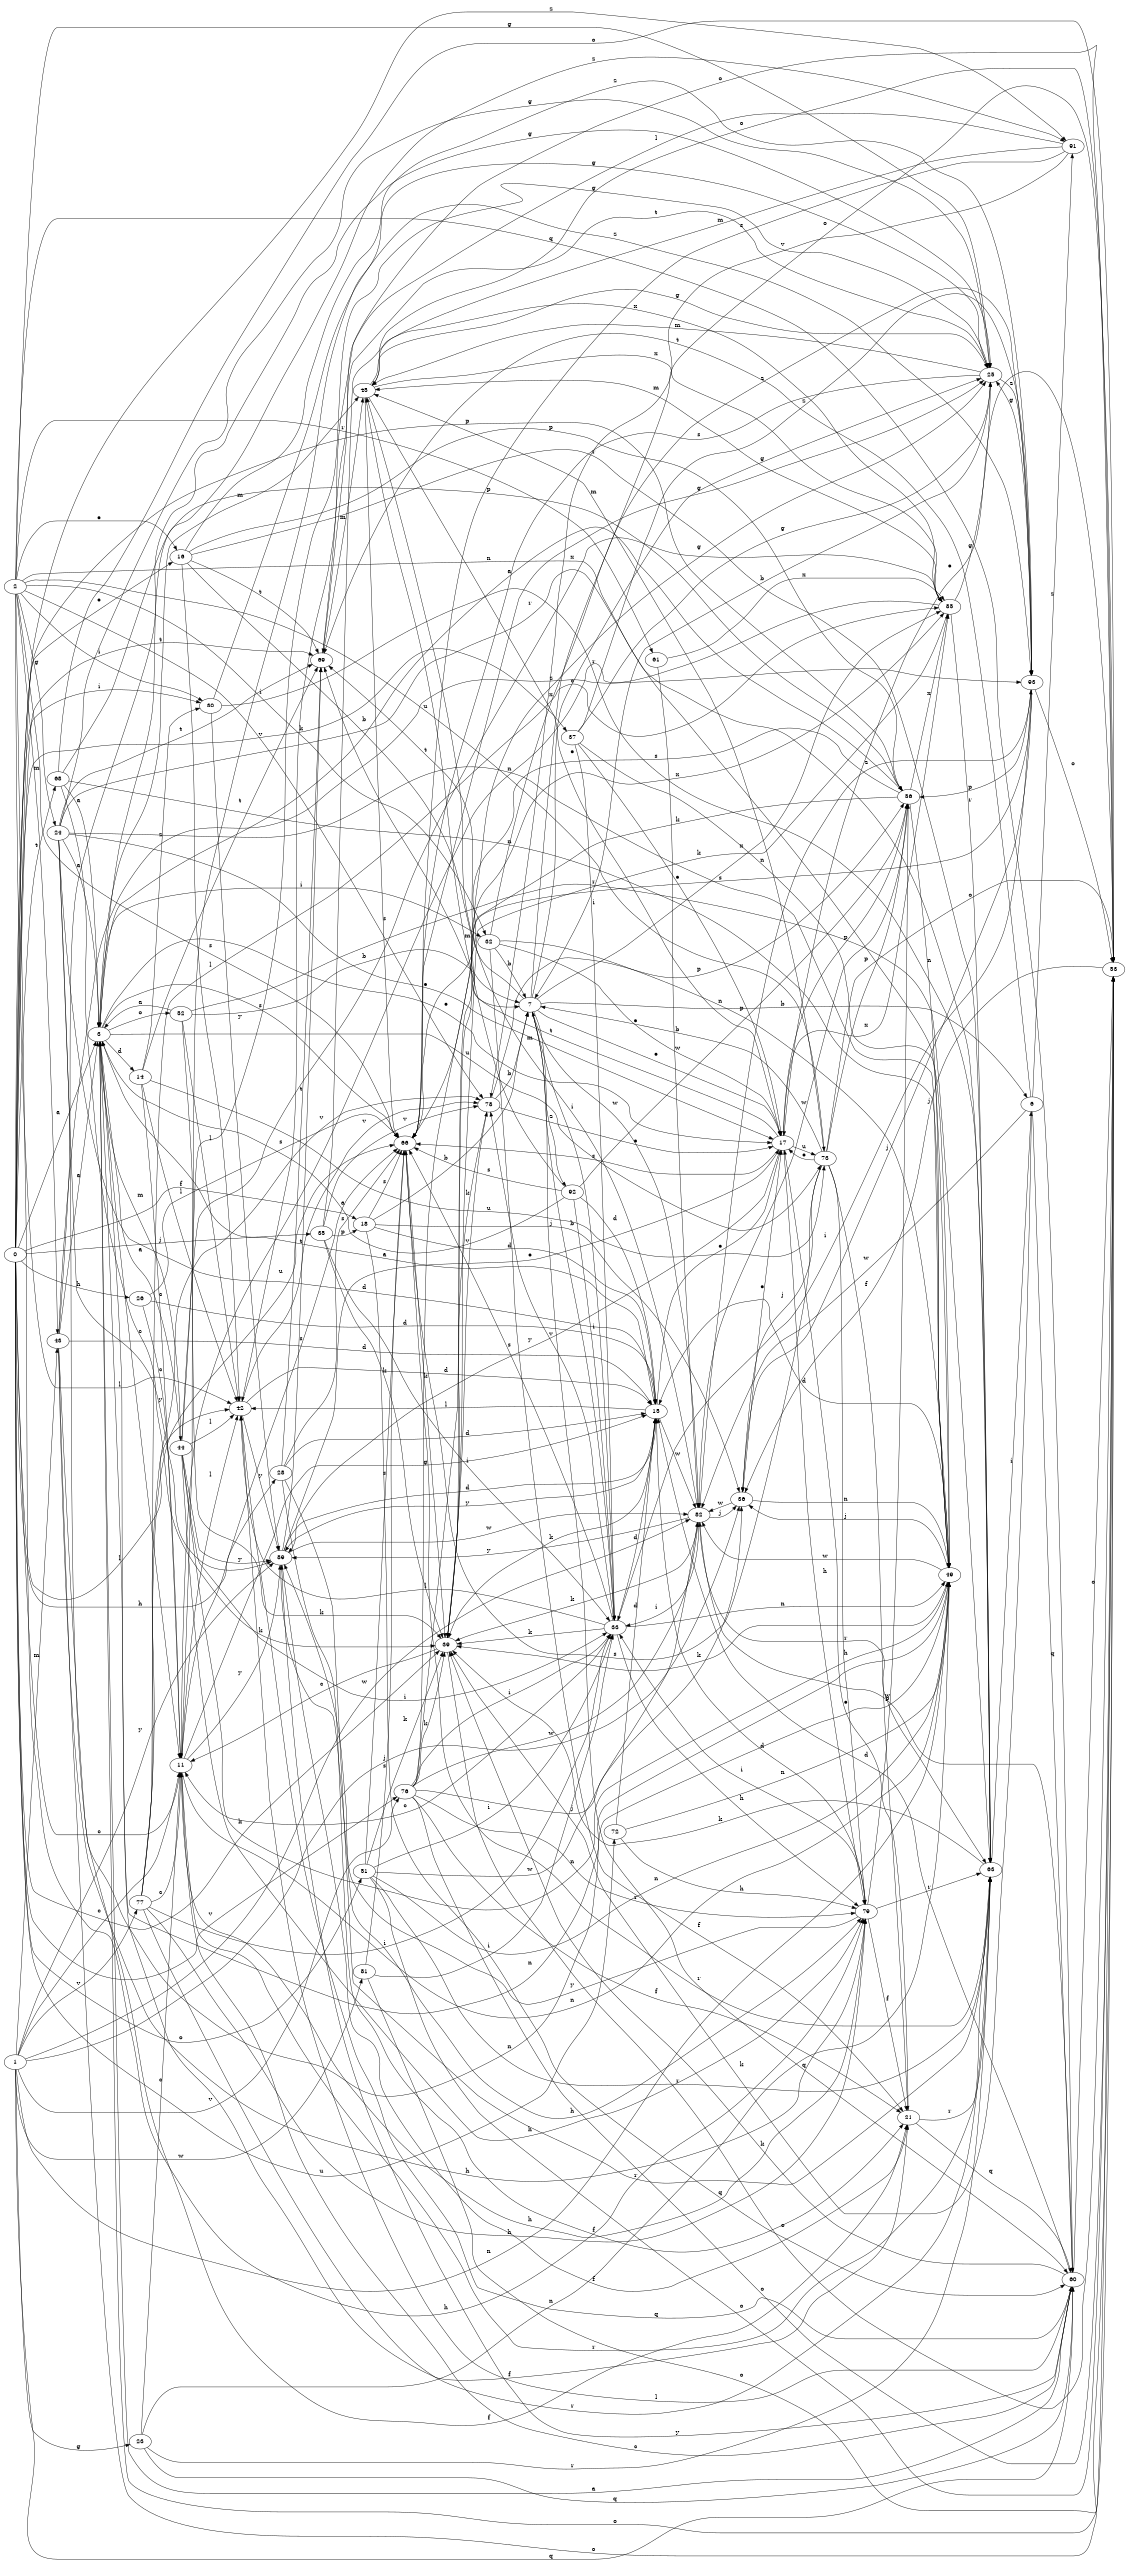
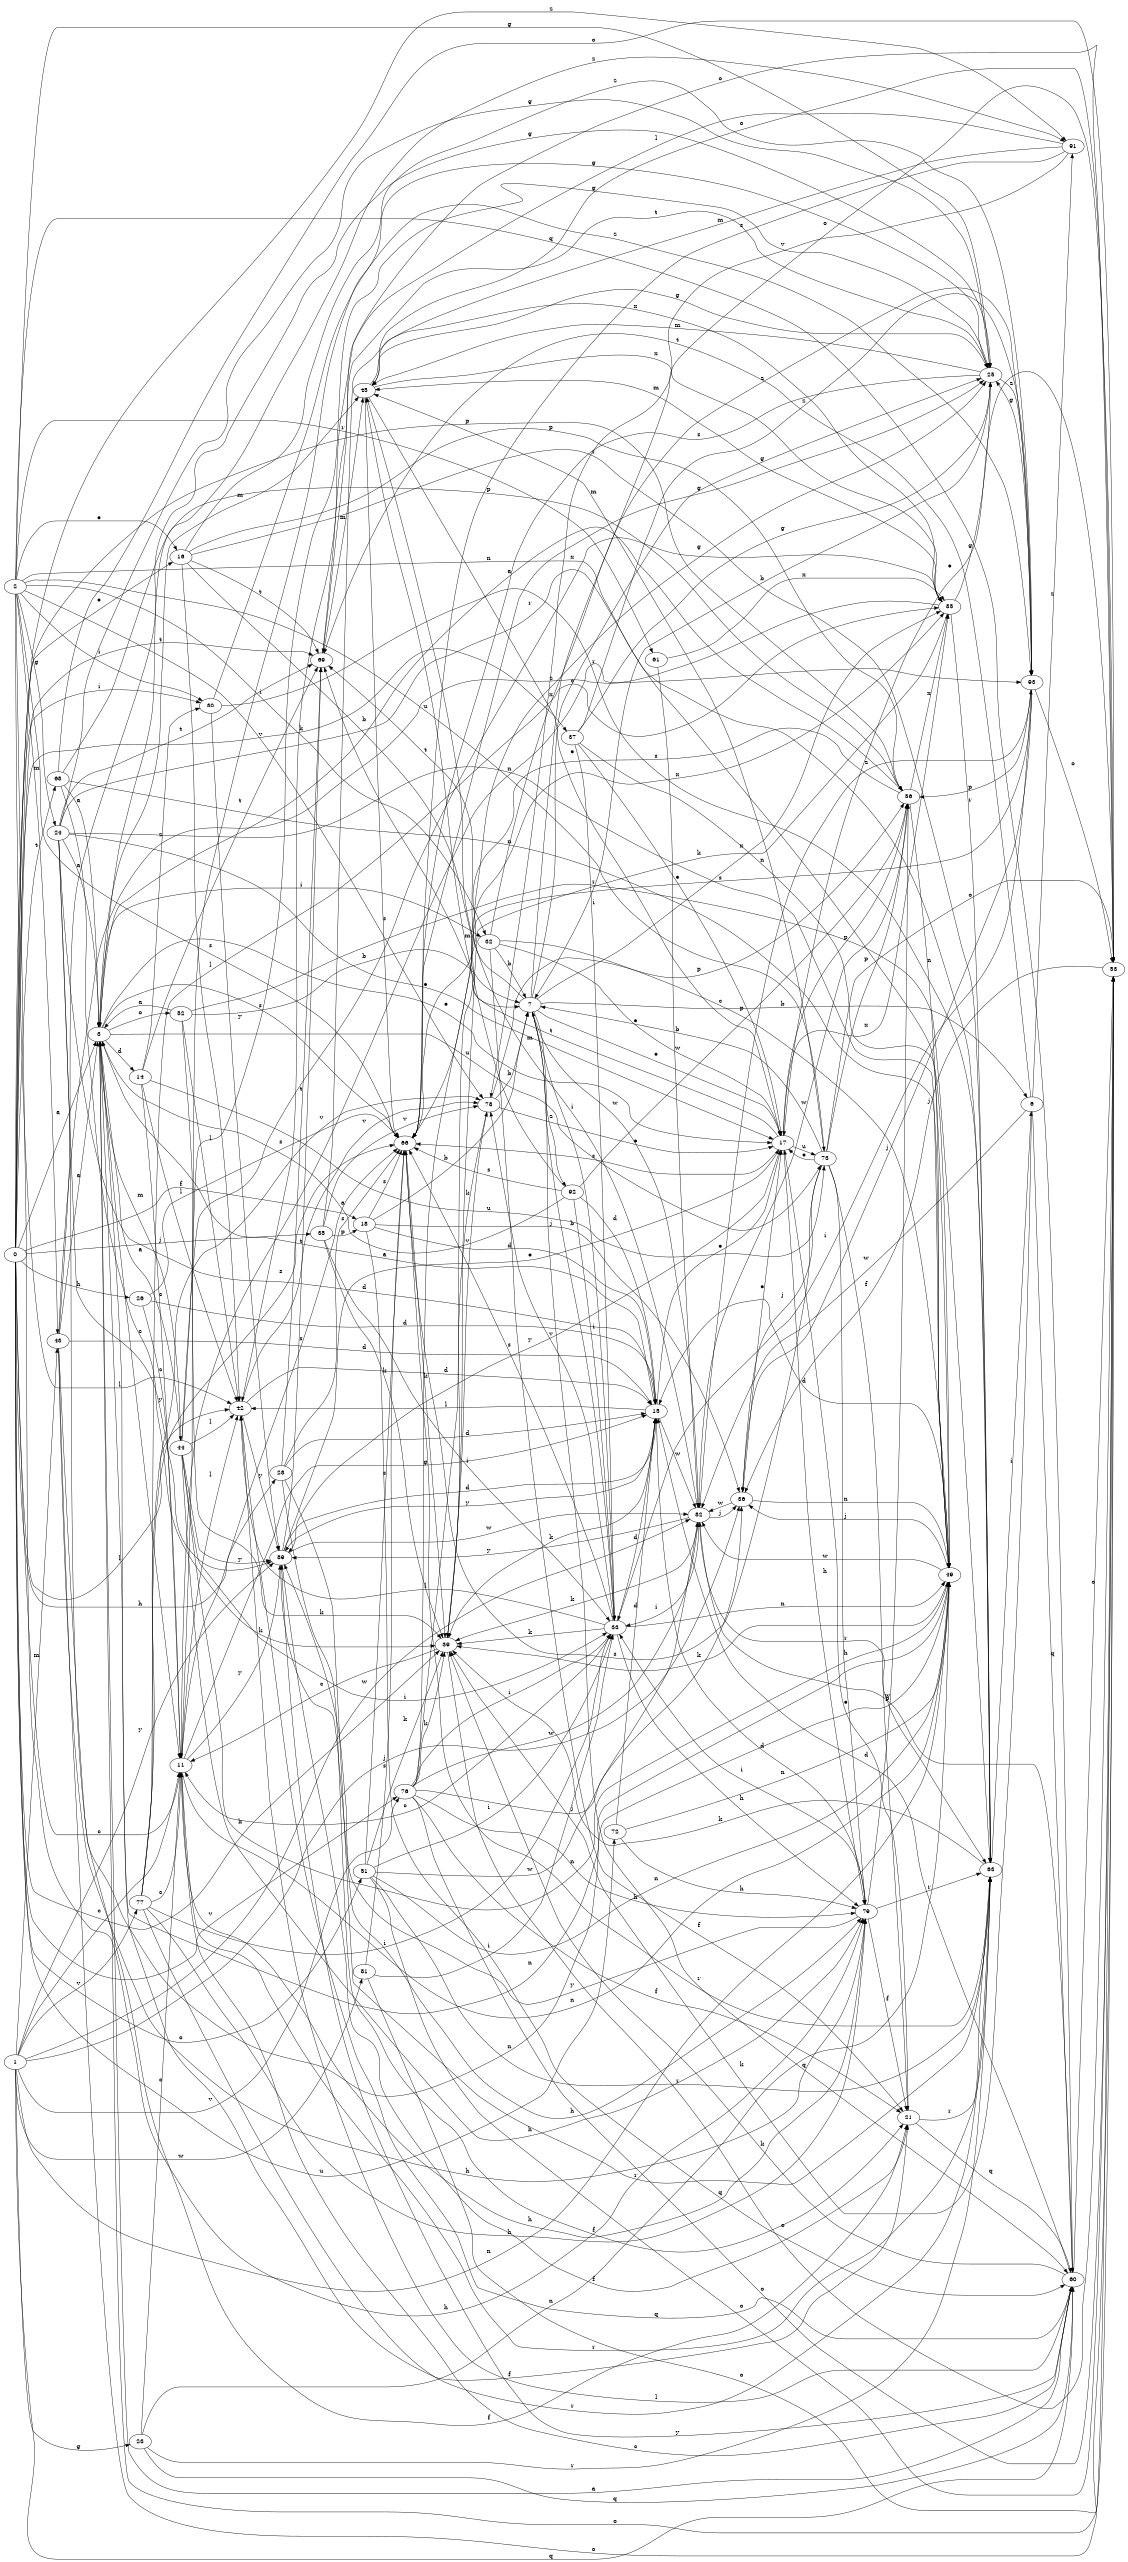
  strict digraph {
    rankdir=LR
    0
    3
    11
    16
    18
    26
    28
    30
    35
    37
    39
    42
    51
    56
    68
    69
    72
    76
    91
    49
    32
    66
    73
    14
    17
    21
    44
    45
    52
    53
    89
    25
    n33 [label=79]
    15
    63
    7
    93
    36
    60
    78
    33
    85
    82
    1
    23
    43
    77
    n48 [label=81]
    2
    24
    61
    6
    92
    0 -> 3 [label=a]
    0 -> 11 [label=c]
    0 -> 16 [label=e]
    0 -> 18 [label=f]
    0 -> 26 [label=h]
    0 -> 28 [label=h]
    0 -> 30 [label=i]
    0 -> 35 [label=j]
    0 -> 37 [label=k]
    0 -> 39 [label=k]
    0 -> 42 [label=l]
    0 -> 51 [label=o]
    0 -> 56 [label=p]
    0 -> 68 [label=t]
    0 -> 69 [label=t]
    0 -> 72 [label=u]
    0 -> 76 [label=v]
    0 -> 91 [label=z]
    3 -> 11 [label=c]
    3 -> 91 [label=z]
    3 -> 49 [label=n]
    3 -> 32 [label=i]
    3 -> 66 [label=s]
    3 -> 73 [label=u]
    3 -> 14 [label=d]
    3 -> 17 [label=e]
    3 -> 21 [label=f]
    3 -> 44 [label=m]
    3 -> 45 [label=m]
    3 -> 52 [label=o]
    3 -> 53 [label=o]
    11 -> 42 [label=l]
    11 -> 49 [label=n]
    11 -> 66 [label=s]
    11 -> 89 [label=y]
    11 -> 25 [label=g]
    11 -> n33 [label=h]
    11 -> 15 [label=g]
    11 -> 63 [label=r]
    16 -> 42 [label=l]
    16 -> 56 [label=p]
    16 -> 69 [label=t]
    16 -> 63 [label=r]
    16 -> 7 [label=b]
    16 -> 93 [label=z]
    18 -> 66 [label=s]
    18 -> 15 [label=d]
    18 -> 7 [label=b]
    18 -> 36 [label=j]
    18 -> 60 [label=q]
    26 -> 11 [label=c]
    26 -> 66 [label=s]
    26 -> 15 [label=d]
    28 -> 69 [label=t]
    28 -> 66 [label=s]
    28 -> 21 [label=f]
    28 -> 15 [label=d]
    28 -> 63 [label=r]
    30 -> 89 [label=y]
    30 -> 63 [label=r]
    30 -> 93 [label=z]
    35 -> 18 [label=p]
    35 -> 39 [label=k]
    35 -> 78 [label=v]
    35 -> 33 [label=i]
    35 -> 85 [label=x]
    37 -> 49 [label=n]
    37 -> 17 [label=e]
    37 -> 25 [label=g]
    37 -> 93 [label=z]
    37 -> 33 [label=i]
    39 -> 11 [label=c]
    39 -> 53 [label=o]
    39 -> 78 [label=v]
    42 -> 89 [label=y]
    42 -> 15 [label=d]
    42 -> 60 [label=q]
    42 -> 78 [label=v]
    51 -> 39 [label=k]
    51 -> 49 [label=n]
    51 -> 66 [label=s]
    51 -> 53 [label=o]
    51 -> 63 [label=r]
    51 -> 33 [label=i]
    51 -> 82 [label=w]
    56 -> 3 [label=a]
-   56 -> 39 [label=k]
    56 -> 49 [label=n]
    56 -> 66 [label=s]
    56 -> 85 [label=x]
    56 -> 82 [label=w]
    68 -> 3 [label=a]
    68 -> 39 [label=k]
    68 -> 56 [label=p]
    68 -> 49 [label=n]
    68 -> 53 [label=o]
    69 -> 45 [label=m]
    69 -> 53 [label=o]
    72 -> 49 [label=n]
    72 -> n33 [label=h]
    72 -> 15 [label=d]
    76 -> 39 [label=k]
    76 -> 21 [label=f]
    76 -> 53 [label=o]
    76 -> 25 [label=g]
-   76 -> n33 [label=r]
+   76 -> n33 [label=h]
    76 -> 36 [label=j]
    76 -> 33 [label=i]
    76 -> 85 [label=x]
    76 -> 82 [label=w]
    91 -> 42 [label=l]
    91 -> 66 [label=s]
    91 -> 45 [label=m]
    91 -> 78 [label=v]
    49 -> 39 [label=k]
    49 -> 15 [label=d]
    49 -> 36 [label=j]
    49 -> 82 [label=w]
-   32 -> 49 [label=n]
+   32 -> 49 [label=c]
    32 -> 17 [label=e]
    32 -> 21 [label=f]
    32 -> 7 [label=b]
    32 -> 93 [label=z]
    66 -> 39 [label=k]
    66 -> 25 [label=g]
    66 -> 63 [label=r]
    73 -> 56 [label=p]
    73 -> 66 [label=s]
    73 -> 17 [label=e]
    73 -> 21 [label=f]
    73 -> 45 [label=m]
    73 -> 53 [label=o]
    73 -> n33 [label=h]
    73 -> 7 [label=b]
    73 -> 36 [label=j]
    14 -> 11 [label=c]
    14 -> 30 [label=z]
    14 -> 42 [label=l]
    14 -> 69 [label=t]
    14 -> 73 [label=u]
    17 -> 56 [label=p]
    17 -> 69 [label=t]
    17 -> 66 [label=s]
    17 -> 73 [label=u]
    17 -> 89 [label=y]
    17 -> n33 [label=h]
    17 -> 85 [label=x]
    21 -> 17 [label=e]
    21 -> 63 [label=r]
    21 -> 60 [label=q]
    44 -> 3 [label=a]
    44 -> 42 [label=l]
    44 -> 49 [label=n]
    44 -> 89 [label=y]
    44 -> 25 [label=g]
    44 -> n33 [label=h]
    44 -> 33 [label=i]
    44 -> 85 [label=x]
    45 -> 66 [label=s]
    45 -> 17 [label=e]
    45 -> 53 [label=o]
    45 -> 25 [label=g]
    45 -> 85 [label=x]
    52 -> 3 [label=a]
    52 -> 39 [label=k]
    52 -> 42 [label=l]
    52 -> 63 [label=r]
    52 -> 7 [label=b]
    53 -> 17 [label=e]
    53 -> 36 [label=j]
    89 -> 69 [label=t]
    89 -> 17 [label=e]
    89 -> 21 [label=f]
    89 -> n33 [label=h]
    89 -> 15 [label=d]
    89 -> 82 [label=w]
    25 -> 69 [label=t]
    25 -> 66 [label=s]
    25 -> 45 [label=m]
    25 -> 7 [label=b]
    25 -> 93 [label=z]
    n33 -> 56 [label=p]
    n33 -> 21 [label=f]
    n33 -> 89 [label=y]
    n33 -> 15 [label=d]
    n33 -> 63 [label=r]
    n33 -> 33 [label=i]
    15 -> 3 [label=a]
    15 -> 39 [label=k]
    15 -> 42 [label=l]
    15 -> 17 [label=e]
    15 -> 89 [label=y]
    15 -> 82 [label=w]
    63 -> 39 [label=k]
    63 -> 6 [label=i]
    7 -> 69 [label=t]
    7 -> 17 [label=e]
    7 -> 53 [label=o]
    7 -> 25 [label=g]
    7 -> 60 [label=q]
    7 -> 33 [label=i]
    7 -> 85 [label=x]
    7 -> 82 [label=w]
    7 -> 6 [label=b]
    7 -> 92 [label=z]
    93 -> 56 [label=p]
    93 -> 66 [label=s]
    93 -> 53 [label=o]
    93 -> 25 [label=g]
    93 -> 36 [label=j]
    93 -> 33 [label=i]
    36 -> 49 [label=n]
    36 -> 17 [label=e]
    36 -> 82 [label=w]
    60 -> 3 [label=a]
    60 -> 11 [label=c]
    60 -> 39 [label=k]
    60 -> 42 [label=l]
    60 -> 53 [label=o]
    60 -> 89 [label=y]
    60 -> 15 [label=d]
    60 -> 82 [label=w]
    78 -> 39 [label=k]
    78 -> 56 [label=p]
    78 -> 17 [label=e]
    78 -> 7 [label=b]
    33 -> 11 [label=c]
    33 -> 39 [label=k]
    33 -> 42 [label=l]
    33 -> 49 [label=n]
    33 -> 66 [label=s]
    33 -> n33 [label=h]
    33 -> 15 [label=d]
    33 -> 7 [label=b]
    33 -> 78 [label=v]
    85 -> 11 [label=c]
    85 -> 39 [label=k]
    85 -> 45 [label=m]
    85 -> 25 [label=g]
    85 -> 63 [label=r]
    82 -> 39 [label=k]
    82 -> 45 [label=m]
    82 -> 89 [label=y]
    82 -> 63 [label=r]
    82 -> 93 [label=z]
    82 -> 36 [label=j]
    82 -> 33 [label=i]
    1 -> 11 [label=c]
    1 -> 76 [label=v]
    1 -> 49 [label=n]
    1 -> 89 [label=y]
    1 -> 36 [label=j]
    1 -> 60 [label=q]
    1 -> 82 [label=w]
    1 -> 23 [label=g]
    1 -> 43 [label=m]
    1 -> 77 [label=v]
    1 -> n48 [label=w]
    23 -> 11 [label=c]
    23 -> 49 [label=n]
    23 -> 63 [label=r]
    23 -> 60 [label=q]
    43 -> 3 [label=a]
    43 -> 49 [label=n]
    43 -> 53 [label=o]
    43 -> 25 [label=g]
    43 -> n33 [label=h]
    43 -> 15 [label=d]
    43 -> 93 [label=z]
    77 -> 11 [label=c]
-   77 -> 66 [label=u]
+   77 -> 66 [label=s]
    77 -> n33 [label=h]
    77 -> 63 [label=r]
    77 -> 78 [label=v]
    77 -> 33 [label=i]
    77 -> 85 [label=x]
    n48 -> 66 [label=s]
    n48 -> 53 [label=o]
    n48 -> 33 [label=i]
    2 -> 16 [label=e]
    2 -> 30 [label=i]
    2 -> 42 [label=l]
    2 -> 49 [label=n]
    2 -> 32 [label=i]
    2 -> 66 [label=s]
    2 -> 73 [label=u]
    2 -> 25 [label=g]
    2 -> n33 [label=h]
    2 -> 60 [label=q]
    2 -> 78 [label=v]
    2 -> 43 [label=m]
    2 -> 24 [label=g]
    2 -> 61 [label=r]
    24 -> 3 [label=a]
    24 -> 69 [label=t]
    24 -> 49 [label=n]
    24 -> 17 [label=e]
    24 -> 21 [label=f]
    24 -> 89 [label=y]
    24 -> 25 [label=g]
    24 -> 15 [label=d]
    24 -> 63 [label=r]
    61 -> 85 [label=x]
    61 -> 82 [label=w]
    6 -> 39 [label=k]
    6 -> 69 [label=t]
    6 -> 91 [label=z]
    6 -> 60 [label=q]
    6 -> 82 [label=w]
    92 -> 3 [label=a]
    92 -> 56 [label=p]
    92 -> 66 [label=s]
    92 -> 45 [label=m]
    92 -> 15 [label=d]
    92 -> 33 [label=i]
  }
